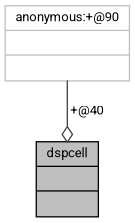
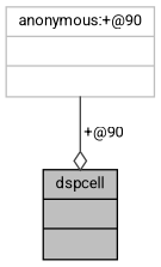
  digraph {
    fontname=Roboto
    node [fontname=Roboto fontsize=10 shape=record]
    n1 [color=black fillcolor=grey75 fontcolor=black height=0.2 label="{dspcell\n||}" style=filled width=0.4]
    n2 [color=grey75 height=0.2 label="{anonymous:+@90\n||}" width=0.4]
-   n2 -> n1 [arrowhead=odiamond color=grey25 fontname=Roboto fontsize=10 label=" +@40" labelfontname=Helvetica labelfontsize=10 style=solid]
+   n2 -> n1 [arrowhead=odiamond color=grey25 fontname=Roboto fontsize=10 label=" +@90" labelfontname=Helvetica labelfontsize=10 style=solid]
  }
